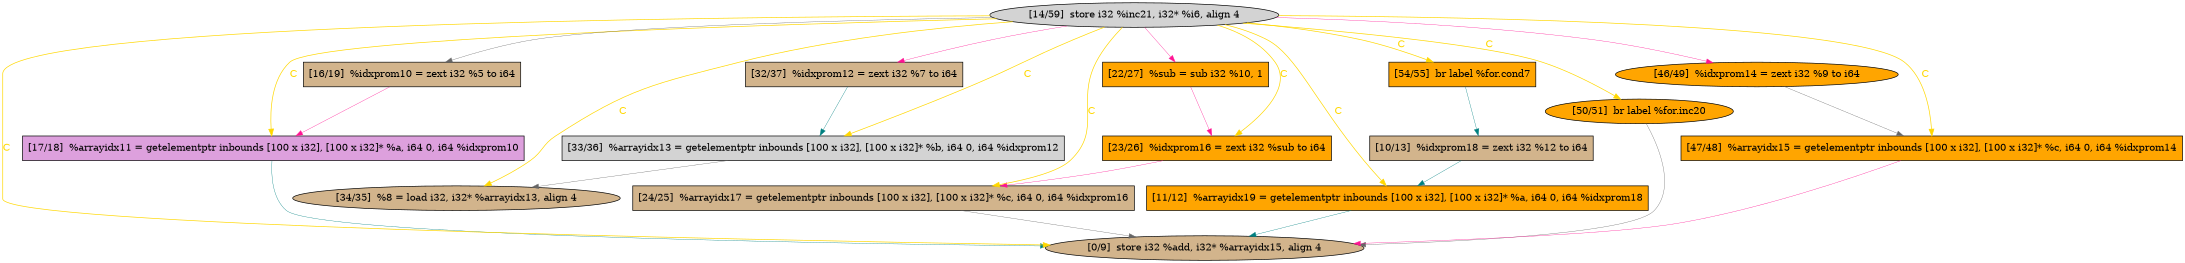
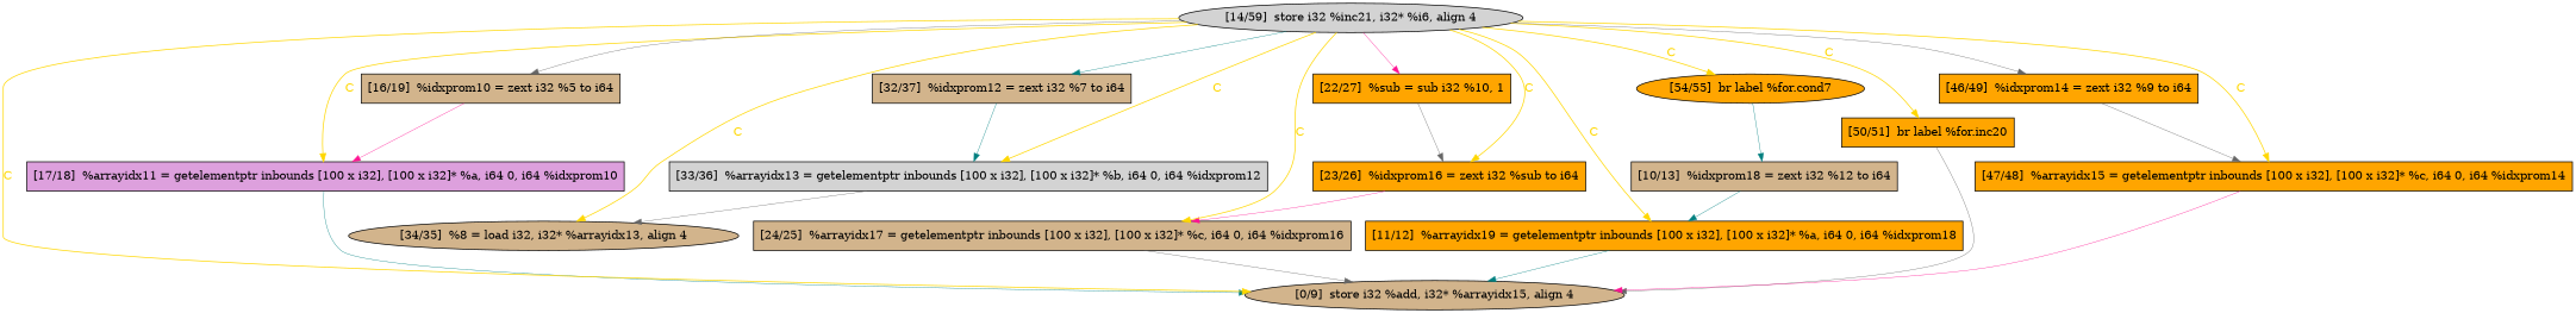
  digraph {
    node [fillcolor=orange shape=rectangle style=filled]
    edge [color=gold fontcolor=black penwidth=0.5 style=solid]
    n1 [fillcolor=plum label="[17/18]  %arrayidx11 = getelementptr inbounds [100 x i32], [100 x i32]* %a, i64 0, i64 %idxprom10"]
    n2 [fillcolor=tan label="[0/9]  store i32 %add, i32* %arrayidx15, align 4" shape=ellipse]
    n3 [label="[23/26]  %idxprom16 = zext i32 %sub to i64"]
    n4 [fillcolor=tan label="[24/25]  %arrayidx17 = getelementptr inbounds [100 x i32], [100 x i32]* %c, i64 0, i64 %idxprom16"]
    n5 [fillcolor=lightgrey label="[33/36]  %arrayidx13 = getelementptr inbounds [100 x i32], [100 x i32]* %b, i64 0, i64 %idxprom12"]
    n6 [fillcolor=tan label="[34/35]  %8 = load i32, i32* %arrayidx13, align 4" shape=ellipse]
    n7 [fillcolor=tan label="[10/13]  %idxprom18 = zext i32 %12 to i64"]
    n8 [label="[11/12]  %arrayidx19 = getelementptr inbounds [100 x i32], [100 x i32]* %a, i64 0, i64 %idxprom18"]
-   n9 [label="[54/55]  br label %for.cond7" shape=box]
+   n9 [label="[54/55]  br label %for.cond7" shape=ellipse]
    n10 [fillcolor=lightgrey label="[14/59]  store i32 %inc21, i32* %i6, align 4" shape=ellipse]
-   n11 [label="[50/51]  br label %for.inc20" shape=ellipse]
+   n11 [label="[50/51]  br label %for.inc20" shape=box]
    n12 [fillcolor=tan label="[32/37]  %idxprom12 = zext i32 %7 to i64"]
    n13 [fillcolor=tan label="[16/19]  %idxprom10 = zext i32 %5 to i64"]
-   n14 [label="[46/49]  %idxprom14 = zext i32 %9 to i64" shape=ellipse]
+   n14 [label="[46/49]  %idxprom14 = zext i32 %9 to i64"]
    n15 [label="[47/48]  %arrayidx15 = getelementptr inbounds [100 x i32], [100 x i32]* %c, i64 0, i64 %idxprom14"]
    n16 [label="[22/27]  %sub = sub i32 %10, 1"]
    n1 -> n2 [color=teal]
    n3 -> n4 [color=deeppink]
    n4 -> n2 [color=gray40]
    n5 -> n6 [color=gray40]
    n7 -> n8 [color=teal]
    n8 -> n2 [color=teal]
    n9 -> n7 [color=teal]
    n10 -> n1 [fontcolor=gold label=C penwidth=1.0]
    n10 -> n2 [fontcolor=gold label=C penwidth=1.0]
    n10 -> n3 [fontcolor=gold label=C penwidth=1.0]
    n10 -> n4 [fontcolor=gold label=C penwidth=1.0]
    n10 -> n5 [fontcolor=gold label=C penwidth=1.0]
    n10 -> n6 [fontcolor=gold label=C penwidth=1.0]
    n10 -> n8 [fontcolor=gold label=C penwidth=1.0]
    n10 -> n9 [fontcolor=gold label=C penwidth=1.0]
    n10 -> n11 [fontcolor=gold label=C penwidth=1.0]
-   n10 -> n12 [color=deeppink]
+   n10 -> n12 [color=teal]
    n10 -> n13 [color=gray40]
-   n10 -> n14 [color=deeppink]
+   n10 -> n14 [color=gray40]
    n10 -> n15 [fontcolor=gold label=C penwidth=1.0]
    n10 -> n16 [color=deeppink]
    n11 -> n2 [color=gray40]
    n12 -> n5 [color=teal]
    n13 -> n1 [color=deeppink]
    n14 -> n15 [color=gray40]
    n15 -> n2 [color=deeppink]
-   n16 -> n3 [color=deeppink]
+   n16 -> n3 [color=gray40]
  }
